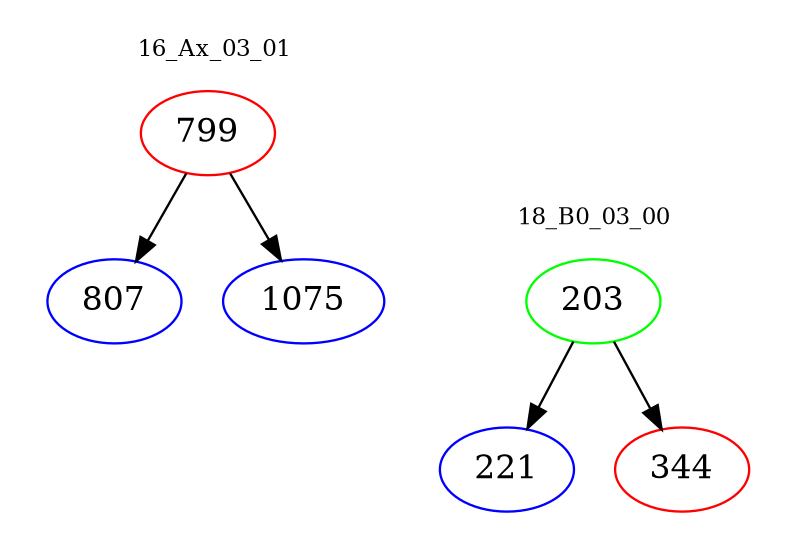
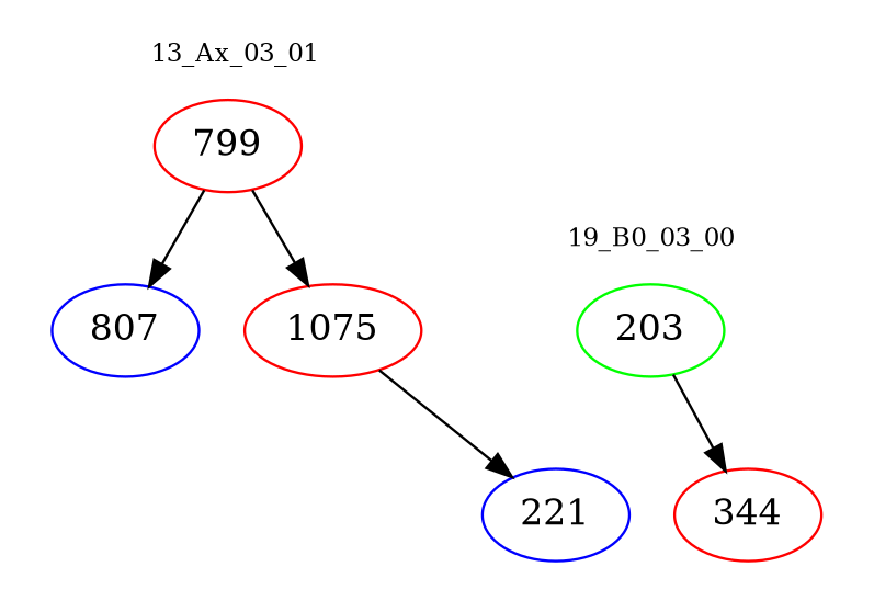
  digraph {
    node [color=red]
    edge [color=black]
    n1 [label=799]
    n2 [color=blue label=807]
-   n3 [color=blue label=1075]
+   n3 [label=1075]
    n4 [color=green label=203]
    n5 [color=blue label=221]
    n6 [label=344]
    subgraph cluster_1 {
      color=white
      fontsize=10
-     label="16_Ax_03_01"
+     label="13_Ax_03_01"
      n1
      n2
      n3
    }
    subgraph cluster_2 {
      color=white
      fontsize=10
-     label="18_B0_03_00"
+     label="19_B0_03_00"
      n4
      n5
      n6
    }
    n1 -> n2
    n1 -> n3
-   n4 -> n5
+   n3 -> n5
    n4 -> n6
  }
